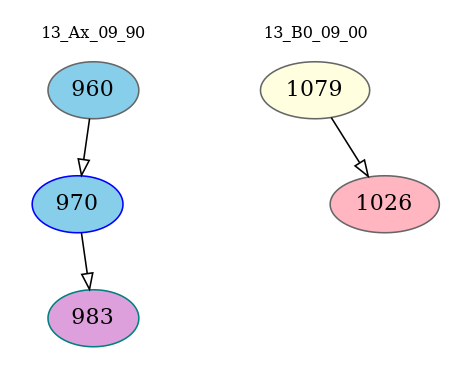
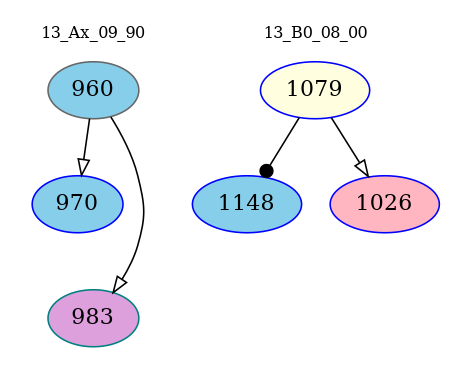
  digraph {
    node [color=gray40 fillcolor=skyblue style=filled]
    edge [arrowhead=onormal color=black]
    n1 [color=blue label=970]
    n2 [color=teal fillcolor=plum label=983]
    n3 [label=960]
-   n4 [fillcolor=lightyellow label=1079]
-   n6 [fillcolor=lightpink label=1026]
+   n4 [color=blue fillcolor=lightyellow label=1079]
+   n5 [color=blue label=1148]
+   n6 [color=blue fillcolor=lightpink label=1026]
    subgraph cluster_1 {
      color=white
      fontsize=10
      label="13_Ax_09_90"
      n1
      n2
      n3
    }
    subgraph cluster_2 {
      color=white
      fontsize=10
-     label="13_B0_09_00"
+     label="13_B0_08_00"
      n4
+     n5
      n6
    }
-   n1 -> n2
+   n3 -> n2
    n3 -> n1
+   n4 -> n5 [arrowhead=dot]
    n4 -> n6
  }
